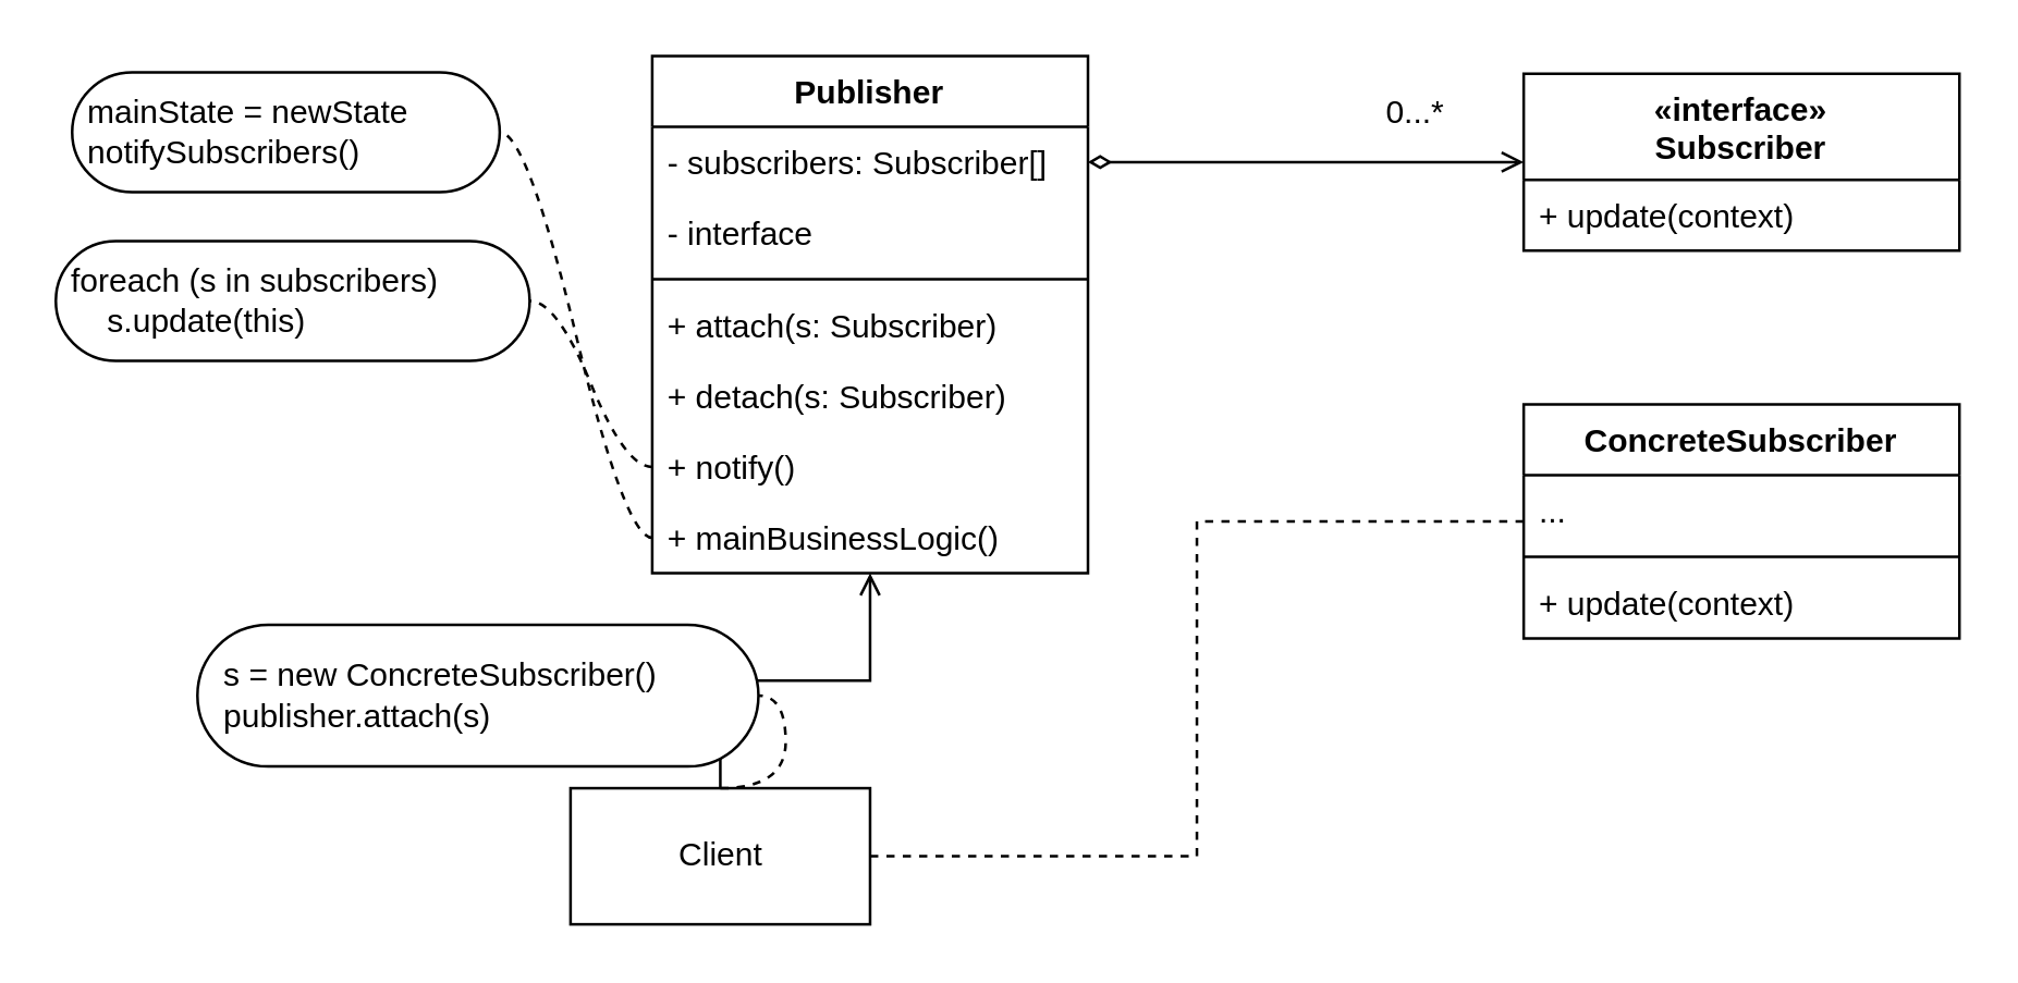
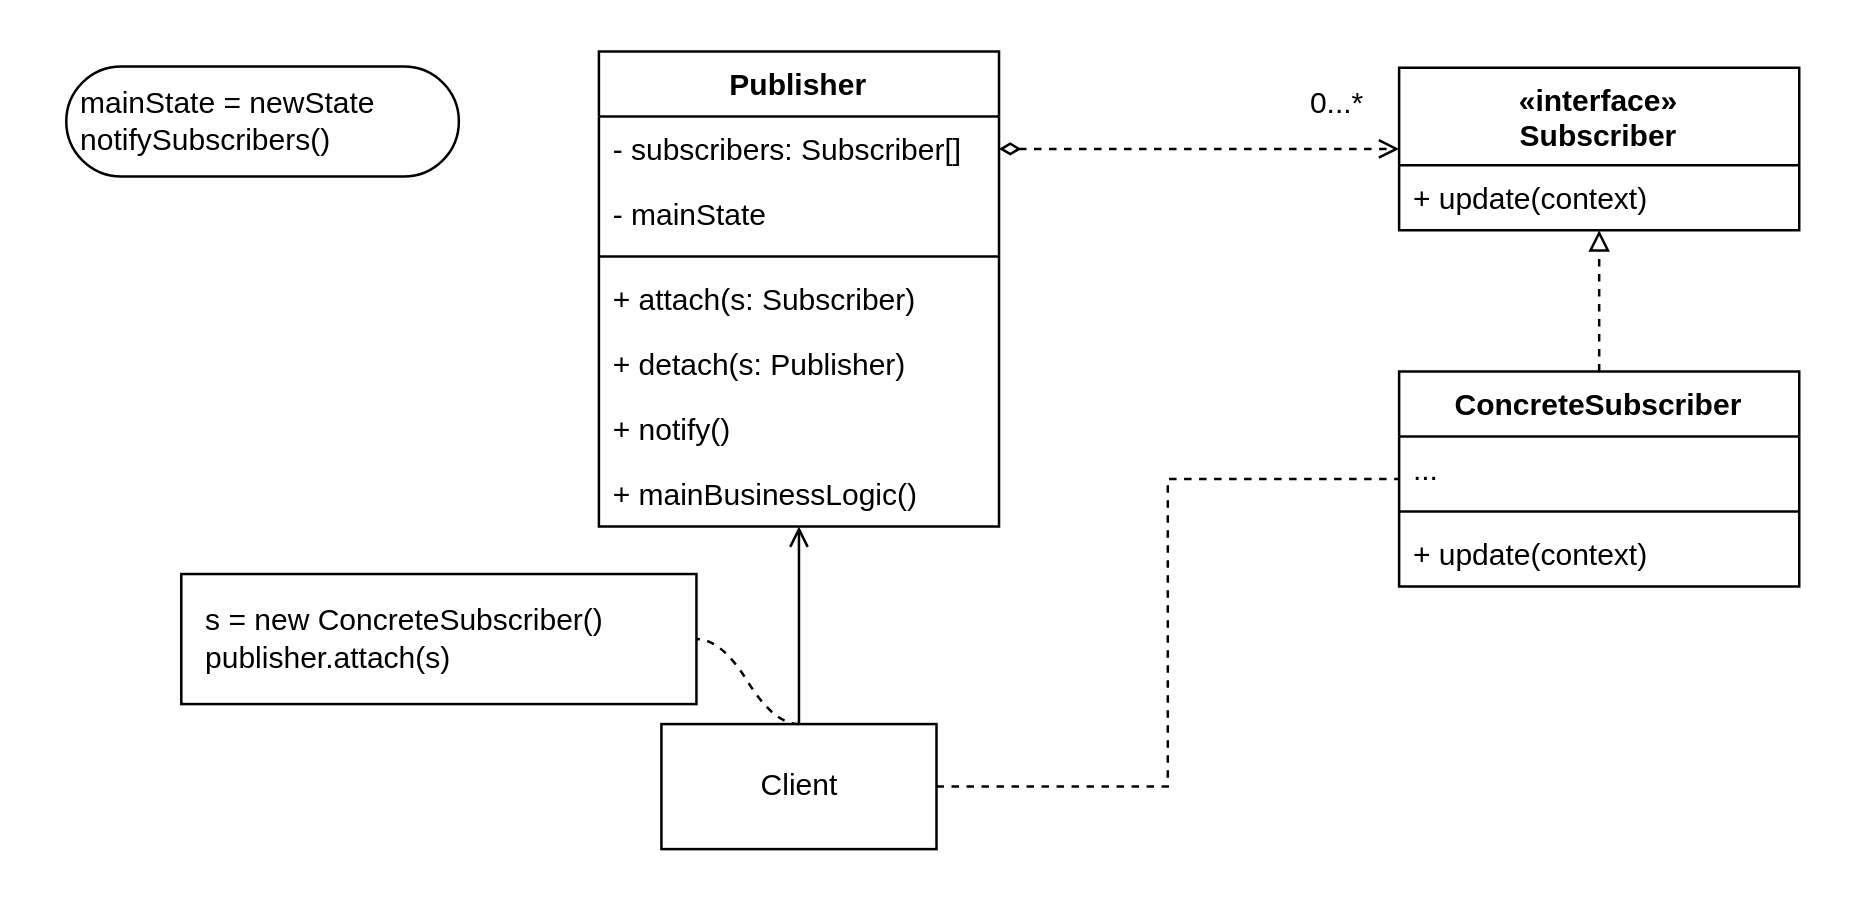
  <mxCell id="0" />
  <mxCell id="1" parent="0" />
  <mxCell id="2" value="Publisher" style="swimlane;fontStyle=1;align=center;verticalAlign=top;childLayout=stackLayout;horizontal=1;startSize=26;horizontalStack=0;resizeParent=1;resizeParentMax=0;resizeLast=0;collapsible=1;marginBottom=0;" parent="1" vertex="1"><mxGeometry x="239" y="20" width="160" height="190" as="geometry" /></mxCell>
  <mxCell id="3" value="- subscribers: Subscriber[]" style="text;strokeColor=none;fillColor=none;align=left;verticalAlign=top;spacingLeft=4;spacingRight=4;overflow=hidden;rotatable=0;points=[[0,0.5],[1,0.5]];portConstraint=eastwest;" parent="2" vertex="1"><mxGeometry y="26" width="160" height="26" as="geometry" /></mxCell>
- <mxCell id="4" value="- interface" style="text;strokeColor=none;fillColor=none;align=left;verticalAlign=top;spacingLeft=4;spacingRight=4;overflow=hidden;rotatable=0;points=[[0,0.5],[1,0.5]];portConstraint=eastwest;" parent="2" vertex="1"><mxGeometry y="52" width="160" height="26" as="geometry" /></mxCell>
+ <mxCell id="4" value="- mainState" style="text;strokeColor=none;fillColor=none;align=left;verticalAlign=top;spacingLeft=4;spacingRight=4;overflow=hidden;rotatable=0;points=[[0,0.5],[1,0.5]];portConstraint=eastwest;" parent="2" vertex="1"><mxGeometry y="52" width="160" height="26" as="geometry" /></mxCell>
  <mxCell id="5" value="" style="line;strokeWidth=1;fillColor=none;align=left;verticalAlign=middle;spacingTop=-1;spacingLeft=3;spacingRight=3;rotatable=0;labelPosition=right;points=[];portConstraint=eastwest;" parent="2" vertex="1"><mxGeometry y="78" width="160" height="8" as="geometry" /></mxCell>
  <mxCell id="6" value="+ attach(s: Subscriber)" style="text;strokeColor=none;fillColor=none;align=left;verticalAlign=top;spacingLeft=4;spacingRight=4;overflow=hidden;rotatable=0;points=[[0,0.5],[1,0.5]];portConstraint=eastwest;" parent="2" vertex="1"><mxGeometry y="86" width="160" height="26" as="geometry" /></mxCell>
- <mxCell id="7" value="+ detach(s: Subscriber)" style="text;strokeColor=none;fillColor=none;align=left;verticalAlign=top;spacingLeft=4;spacingRight=4;overflow=hidden;rotatable=0;points=[[0,0.5],[1,0.5]];portConstraint=eastwest;" parent="2" vertex="1"><mxGeometry y="112" width="160" height="26" as="geometry" /></mxCell>
+ <mxCell id="7" value="+ detach(s: Publisher)" style="text;strokeColor=none;fillColor=none;align=left;verticalAlign=top;spacingLeft=4;spacingRight=4;overflow=hidden;rotatable=0;points=[[0,0.5],[1,0.5]];portConstraint=eastwest;" parent="2" vertex="1"><mxGeometry y="112" width="160" height="26" as="geometry" /></mxCell>
  <mxCell id="8" value="+ notify()" style="text;strokeColor=none;fillColor=none;align=left;verticalAlign=top;spacingLeft=4;spacingRight=4;overflow=hidden;rotatable=0;points=[[0,0.5],[1,0.5]];portConstraint=eastwest;" parent="2" vertex="1"><mxGeometry y="138" width="160" height="26" as="geometry" /></mxCell>
  <mxCell id="9" value="+ mainBusinessLogic()" style="text;strokeColor=none;fillColor=none;align=left;verticalAlign=top;spacingLeft=4;spacingRight=4;overflow=hidden;rotatable=0;points=[[0,0.5],[1,0.5]];portConstraint=eastwest;" parent="2" vertex="1"><mxGeometry y="164" width="160" height="26" as="geometry" /></mxCell>
  <mxCell id="10" value="«interface»&#10;Subscriber" style="swimlane;fontStyle=1;align=center;verticalAlign=top;childLayout=stackLayout;horizontal=1;startSize=39;horizontalStack=0;resizeParent=1;resizeParentMax=0;resizeLast=0;collapsible=1;marginBottom=0;" parent="1" vertex="1"><mxGeometry x="559" y="26.5" width="160" height="65" as="geometry" /></mxCell>
  <mxCell id="11" value="+ update(context)" style="text;strokeColor=none;fillColor=none;align=left;verticalAlign=top;spacingLeft=4;spacingRight=4;overflow=hidden;rotatable=0;points=[[0,0.5],[1,0.5]];portConstraint=eastwest;" parent="10" vertex="1"><mxGeometry y="39" width="160" height="26" as="geometry" /></mxCell>
- <mxCell id="12" style="edgeStyle=orthogonalEdgeStyle;html=1;exitX=1;exitY=0.5;exitDx=0;exitDy=0;entryX=0;entryY=0.5;entryDx=0;entryDy=0;rounded=0;endArrow=open;endFill=0;startArrow=diamondThin;startFill=0;" parent="1" source="3" target="10" edge="1"><mxGeometry relative="1" as="geometry" /></mxCell>
+ <mxCell id="12" style="edgeStyle=orthogonalEdgeStyle;html=1;exitX=1;exitY=0.5;exitDx=0;exitDy=0;entryX=0;entryY=0.5;entryDx=0;entryDy=0;rounded=0;endArrow=open;endFill=0;startArrow=diamondThin;startFill=0;dashed=1;" parent="1" source="3" target="10" edge="1"><mxGeometry relative="1" as="geometry" /></mxCell>
+ <mxCell id="13" style="edgeStyle=orthogonalEdgeStyle;rounded=0;html=1;exitX=0.5;exitY=0;exitDx=0;exitDy=0;entryX=0.5;entryY=1;entryDx=0;entryDy=0;startArrow=none;startFill=0;endArrow=block;endFill=0;dashed=1;" parent="1" source="14" target="10" edge="1"><mxGeometry relative="1" as="geometry" /></mxCell>
  <mxCell id="14" value="ConcreteSubscriber" style="swimlane;fontStyle=1;align=center;verticalAlign=top;childLayout=stackLayout;horizontal=1;startSize=26;horizontalStack=0;resizeParent=1;resizeParentMax=0;resizeLast=0;collapsible=1;marginBottom=0;" parent="1" vertex="1"><mxGeometry x="559" y="148" width="160" height="86" as="geometry" /></mxCell>
  <mxCell id="15" value="..." style="text;strokeColor=none;fillColor=none;align=left;verticalAlign=top;spacingLeft=4;spacingRight=4;overflow=hidden;rotatable=0;points=[[0,0.5],[1,0.5]];portConstraint=eastwest;" parent="14" vertex="1"><mxGeometry y="26" width="160" height="26" as="geometry" /></mxCell>
  <mxCell id="16" value="" style="line;strokeWidth=1;fillColor=none;align=left;verticalAlign=middle;spacingTop=-1;spacingLeft=3;spacingRight=3;rotatable=0;labelPosition=right;points=[];portConstraint=eastwest;" parent="14" vertex="1"><mxGeometry y="52" width="160" height="8" as="geometry" /></mxCell>
  <mxCell id="17" value="+ update(context)" style="text;strokeColor=none;fillColor=none;align=left;verticalAlign=top;spacingLeft=4;spacingRight=4;overflow=hidden;rotatable=0;points=[[0,0.5],[1,0.5]];portConstraint=eastwest;" parent="14" vertex="1"><mxGeometry y="60" width="160" height="26" as="geometry" /></mxCell>
  <mxCell id="18" style="edgeStyle=orthogonalEdgeStyle;rounded=0;html=1;exitX=0.5;exitY=0;exitDx=0;exitDy=0;entryX=0.5;entryY=1;entryDx=0;entryDy=0;startArrow=none;startFill=0;endArrow=open;endFill=0;" parent="1" source="20" target="2" edge="1"><mxGeometry relative="1" as="geometry" /></mxCell>
  <mxCell id="19" style="edgeStyle=orthogonalEdgeStyle;rounded=0;html=1;exitX=1;exitY=0.5;exitDx=0;exitDy=0;entryX=0;entryY=0.5;entryDx=0;entryDy=0;startArrow=none;startFill=0;endArrow=none;endFill=0;dashed=1;" parent="1" source="20" target="14" edge="1"><mxGeometry relative="1" as="geometry" /></mxCell>
- <mxCell id="20" value="Client" style="html=1;" parent="1" vertex="1"><mxGeometry x="209" y="289" width="110" height="50" as="geometry" /></mxCell>
- <mxCell id="21" value="s = new ConcreteSubscriber()&lt;br&gt;publisher.attach(s)" style="whiteSpace=wrap;html=1;rounded=1;arcSize=50;align=left;verticalAlign=middle;strokeWidth=1;autosize=1;spacing=10;treeFolding=1;treeMoving=1;newEdgeStyle={&quot;edgeStyle&quot;:&quot;entityRelationEdgeStyle&quot;,&quot;startArrow&quot;:&quot;none&quot;,&quot;endArrow&quot;:&quot;none&quot;,&quot;segment&quot;:10,&quot;curved&quot;:1};" parent="1" vertex="1"><mxGeometry x="72" y="229" width="206" height="52" as="geometry" /></mxCell>
+ <mxCell id="20" value="Client" style="html=1;" parent="1" vertex="1"><mxGeometry x="264" y="289" width="110" height="50" as="geometry" /></mxCell>
+ <mxCell id="21" value="s = new ConcreteSubscriber()&lt;br&gt;publisher.attach(s)" style="whiteSpace=wrap;html=1;arcSize=50;align=left;verticalAlign=middle;strokeWidth=1;autosize=1;spacing=10;treeFolding=1;treeMoving=1;newEdgeStyle={&quot;edgeStyle&quot;:&quot;entityRelationEdgeStyle&quot;,&quot;startArrow&quot;:&quot;none&quot;,&quot;endArrow&quot;:&quot;none&quot;,&quot;segment&quot;:10,&quot;curved&quot;:1};rounded=0;" parent="1" vertex="1"><mxGeometry x="72" y="229" width="206" height="52" as="geometry" /></mxCell>
  <mxCell id="22" value="" style="edgeStyle=entityRelationEdgeStyle;startArrow=none;endArrow=none;segment=10;curved=1;rounded=0;dashed=1;exitX=0.5;exitY=0;exitDx=0;exitDy=0;" parent="1" source="20" target="21" edge="1"><mxGeometry relative="1" as="geometry"><mxPoint x="144" y="268" as="sourcePoint" /></mxGeometry></mxCell>
- <mxCell id="23" value="foreach (s in subscribers)&lt;br&gt;&amp;nbsp; &amp;nbsp; s.update(this)" style="whiteSpace=wrap;html=1;rounded=1;arcSize=50;align=left;verticalAlign=middle;strokeWidth=1;autosize=1;spacing=6;treeFolding=1;treeMoving=1;newEdgeStyle={&quot;edgeStyle&quot;:&quot;entityRelationEdgeStyle&quot;,&quot;startArrow&quot;:&quot;none&quot;,&quot;endArrow&quot;:&quot;none&quot;,&quot;segment&quot;:10,&quot;curved&quot;:1};" parent="1" vertex="1"><mxGeometry x="20" y="88" width="174" height="44" as="geometry" /></mxCell>
- <mxCell id="24" value="" style="edgeStyle=entityRelationEdgeStyle;startArrow=none;endArrow=none;segment=10;curved=1;rounded=0;dashed=1;exitX=0;exitY=0.5;exitDx=0;exitDy=0;" parent="1" source="8" target="23" edge="1"><mxGeometry relative="1" as="geometry"><mxPoint x="20" y="155" as="sourcePoint" /></mxGeometry></mxCell>
  <mxCell id="25" value="mainState = newState&lt;br&gt;notifySubscribers()" style="whiteSpace=wrap;html=1;rounded=1;arcSize=50;align=left;verticalAlign=middle;strokeWidth=1;autosize=1;spacing=6;treeFolding=1;treeMoving=1;newEdgeStyle={&quot;edgeStyle&quot;:&quot;entityRelationEdgeStyle&quot;,&quot;startArrow&quot;:&quot;none&quot;,&quot;endArrow&quot;:&quot;none&quot;,&quot;segment&quot;:10,&quot;curved&quot;:1};" parent="1" vertex="1"><mxGeometry x="26" y="26" width="157" height="44" as="geometry" /></mxCell>
- <mxCell id="26" value="" style="edgeStyle=entityRelationEdgeStyle;startArrow=none;endArrow=none;segment=10;curved=1;rounded=0;dashed=1;exitX=0;exitY=0.5;exitDx=0;exitDy=0;" parent="1" source="9" target="25" edge="1"><mxGeometry relative="1" as="geometry"><mxPoint x="-16" y="191" as="sourcePoint" /></mxGeometry></mxCell>
- <mxCell id="27" value="0...*" style="text;html=1;resizable=0;autosize=1;align=center;verticalAlign=middle;points=[];fillColor=none;strokeColor=none;rounded=0;" vertex="1" parent="1"><mxGeometry x="503" y="32" width="31" height="18" as="geometry" /></mxCell>
+ <mxCell id="27" value="0...*" style="text;html=1;resizable=0;autosize=1;align=center;verticalAlign=middle;points=[];fillColor=none;strokeColor=none;rounded=0;" vertex="1" parent="1"><mxGeometry x="518" y="32" width="31" height="18" as="geometry" /></mxCell>
